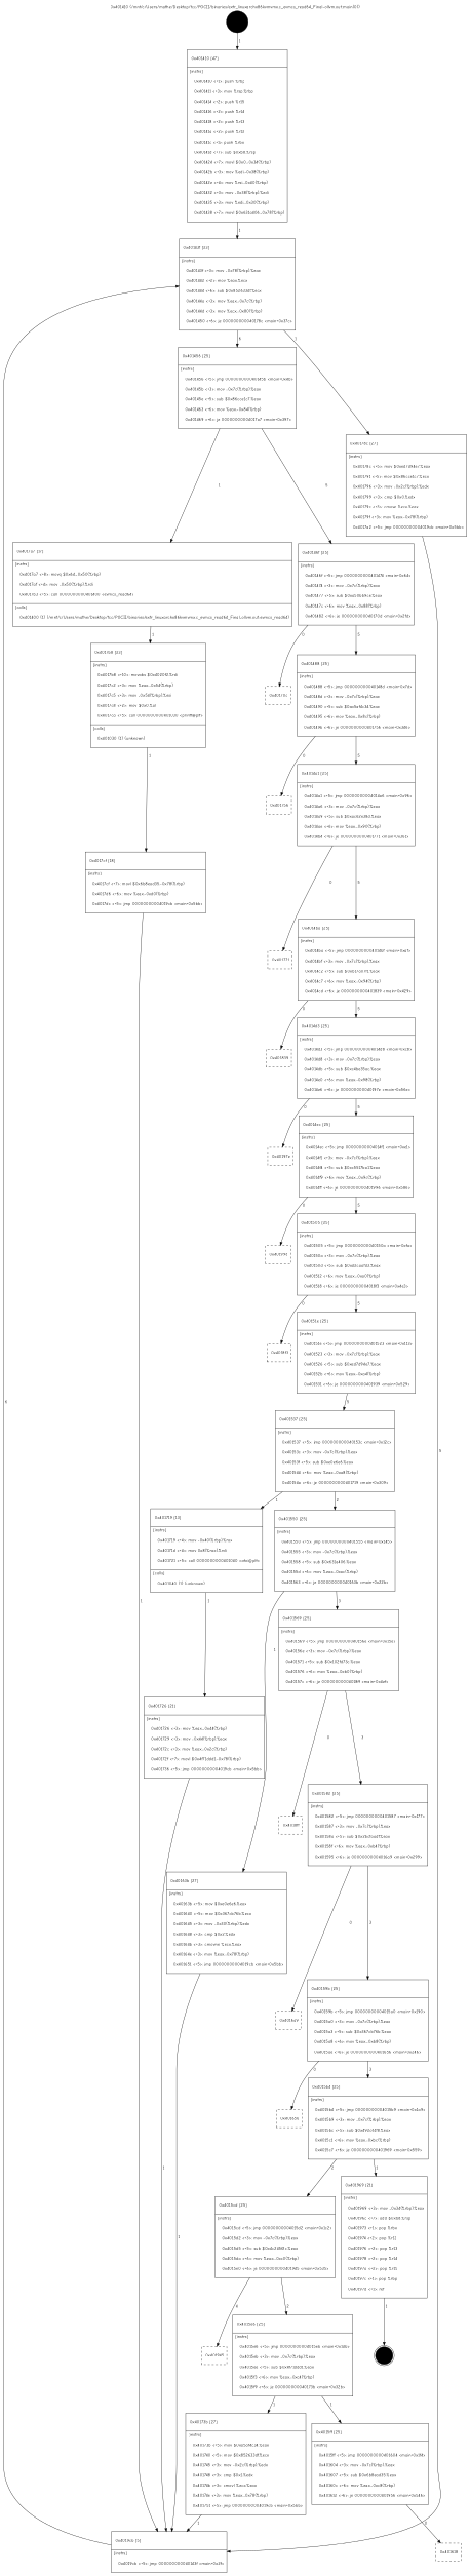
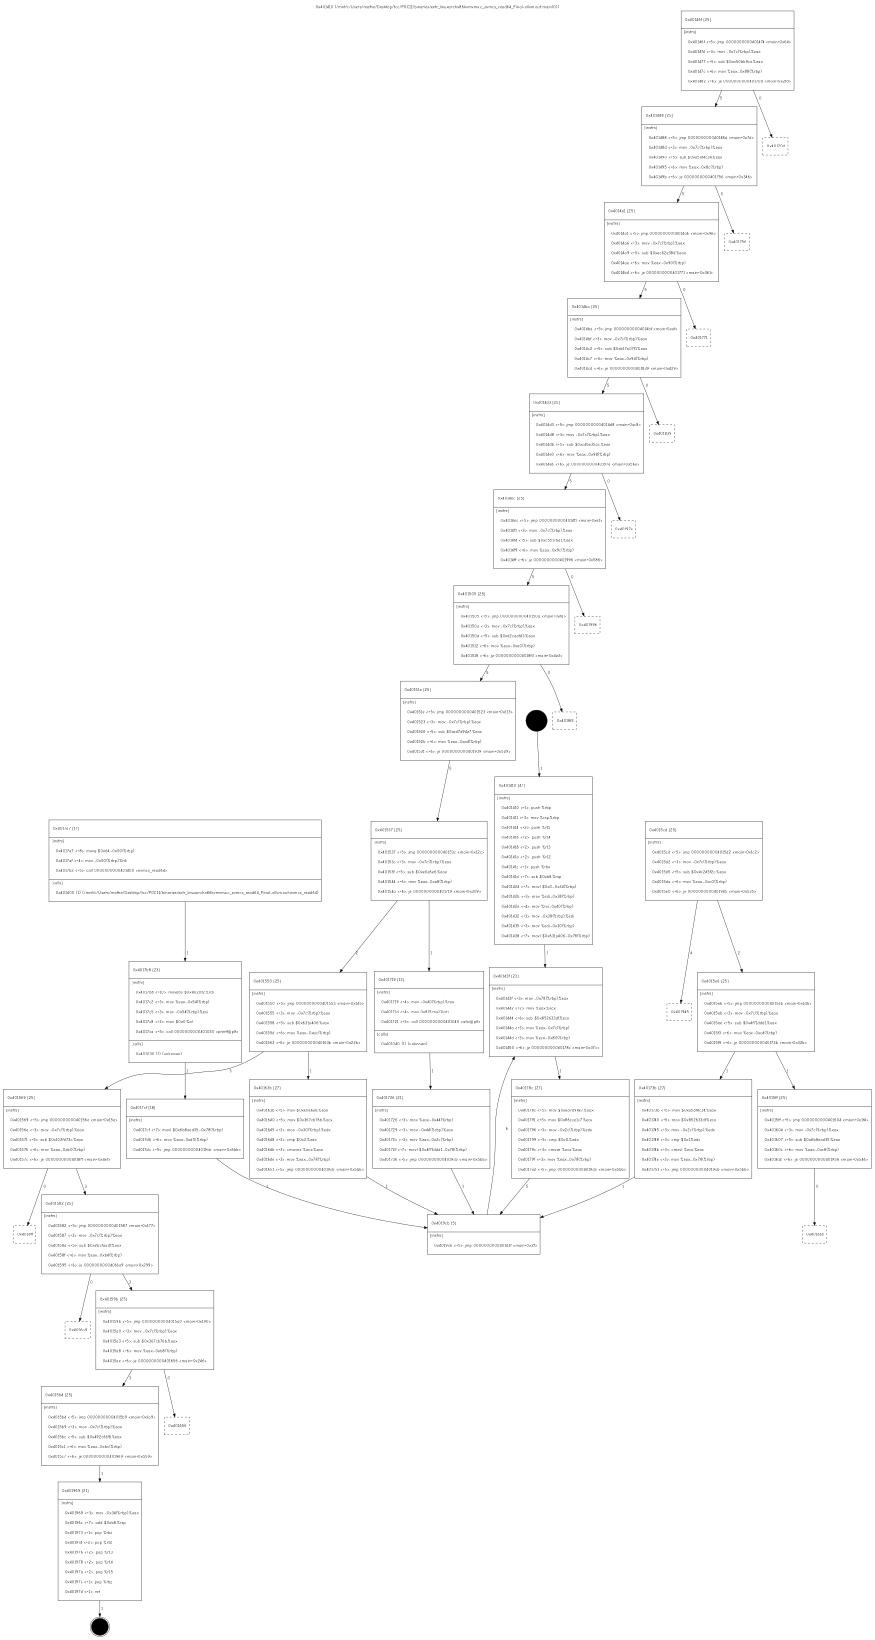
  digraph {
    fontname="Comic Neue"
    label="0x401410 (/mnt/c/Users/mathe/Desktop/tcc/POCII/binaries/extr_linuxarchx86kvmvmx.c_evmcs_read64_Final-ollvm.out::main(0))"
    labelloc=t
    node [fontname="Comic Neue" shape=record]
    edge [fontname="Comic Neue"]
    Entry [fillcolor=black height=0.3 shape=circle style=filled width=0.3]
    n2 [label="{\n     0x401410 [47]\l\n     | [instrs]\l\n     &nbsp;&nbsp;0x401410 \<+1\>: push %rbp\l\n     &nbsp;&nbsp;0x401411 \<+3\>: mov %rsp,%rbp\l\n     &nbsp;&nbsp;0x401414 \<+2\>: push %r15\l\n     &nbsp;&nbsp;0x401416 \<+2\>: push %r14\l\n     &nbsp;&nbsp;0x401418 \<+2\>: push %r13\l\n     &nbsp;&nbsp;0x40141a \<+2\>: push %r12\l\n     &nbsp;&nbsp;0x40141c \<+1\>: push %rbx\l\n     &nbsp;&nbsp;0x40141d \<+7\>: sub $0xb8,%rsp\l\n     &nbsp;&nbsp;0x401424 \<+7\>: movl $0x0,-0x34(%rbp)\l\n     &nbsp;&nbsp;0x40142b \<+3\>: mov %edi,-0x38(%rbp)\l\n     &nbsp;&nbsp;0x40142e \<+4\>: mov %rsi,-0x40(%rbp)\l\n     &nbsp;&nbsp;0x401432 \<+3\>: mov -0x38(%rbp),%edi\l\n     &nbsp;&nbsp;0x401435 \<+3\>: mov %edi,-0x30(%rbp)\l\n     &nbsp;&nbsp;0x401438 \<+7\>: movl $0x631a406,-0x78(%rbp)\l\n  }"]
    n3 [label="{\n     0x40143f [23]\l\n     | [instrs]\l\n     &nbsp;&nbsp;0x40143f \<+3\>: mov -0x78(%rbp),%eax\l\n     &nbsp;&nbsp;0x401442 \<+2\>: mov %eax,%ecx\l\n     &nbsp;&nbsp;0x401444 \<+6\>: sub $0x852633df,%ecx\l\n     &nbsp;&nbsp;0x40144a \<+3\>: mov %eax,-0x7c(%rbp)\l\n     &nbsp;&nbsp;0x40144d \<+3\>: mov %ecx,-0x80(%rbp)\l\n     &nbsp;&nbsp;0x401450 \<+6\>: je 000000000040178c \<main+0x37c\>\l\n  }"]
    n4 [label="{\n     0x40178c [27]\l\n     | [instrs]\l\n     &nbsp;&nbsp;0x40178c \<+5\>: mov $0xed7d94e7,%eax\l\n     &nbsp;&nbsp;0x401791 \<+5\>: mov $0x86cce1c7,%ecx\l\n     &nbsp;&nbsp;0x401796 \<+3\>: mov -0x2c(%rbp),%edx\l\n     &nbsp;&nbsp;0x401799 \<+3\>: cmp $0x0,%edx\l\n     &nbsp;&nbsp;0x40179c \<+3\>: cmove %ecx,%eax\l\n     &nbsp;&nbsp;0x40179f \<+3\>: mov %eax,-0x78(%rbp)\l\n     &nbsp;&nbsp;0x4017a2 \<+5\>: jmp 00000000004019cb \<main+0x5bb\>\l\n  }"]
-   n5 [label="{\n     0x401456 [25]\l\n     | [instrs]\l\n     &nbsp;&nbsp;0x401456 \<+5\>: jmp 000000000040145b \<main+0x4b\>\l\n     &nbsp;&nbsp;0x40145b \<+3\>: mov -0x7c(%rbp),%eax\l\n     &nbsp;&nbsp;0x40145e \<+5\>: sub $0x86cce1c7,%eax\l\n     &nbsp;&nbsp;0x401463 \<+6\>: mov %eax,-0x84(%rbp)\l\n     &nbsp;&nbsp;0x401469 \<+6\>: je 00000000004017a7 \<main+0x397\>\l\n  }"]
    n6 [label="{\n     0x4019cb [5]\l\n     | [instrs]\l\n     &nbsp;&nbsp;0x4019cb \<+5\>: jmp 000000000040143f \<main+0x2f\>\l\n  }"]
    n7 [label="{\n     0x4017a7 [17]\l\n     | [instrs]\l\n     &nbsp;&nbsp;0x4017a7 \<+8\>: movq $0x64,-0x50(%rbp)\l\n     &nbsp;&nbsp;0x4017af \<+4\>: mov -0x50(%rbp),%rdi\l\n     &nbsp;&nbsp;0x4017b3 \<+5\>: call 0000000000401400 \<evmcs_read64\>\l\n     | [calls]\l\n     &nbsp;&nbsp;0x401400 \{1\} (/mnt/c/Users/mathe/Desktop/tcc/POCII/binaries/extr_linuxarchx86kvmvmx.c_evmcs_read64_Final-ollvm.out::evmcs_read64)\l\n  }"]
    n8 [label="{\n     0x40146f [25]\l\n     | [instrs]\l\n     &nbsp;&nbsp;0x40146f \<+5\>: jmp 0000000000401474 \<main+0x64\>\l\n     &nbsp;&nbsp;0x401474 \<+3\>: mov -0x7c(%rbp),%eax\l\n     &nbsp;&nbsp;0x401477 \<+5\>: sub $0xa50bb9ce,%eax\l\n     &nbsp;&nbsp;0x40147c \<+6\>: mov %eax,-0x88(%rbp)\l\n     &nbsp;&nbsp;0x401482 \<+6\>: je 000000000040170d \<main+0x2fd\>\l\n  }"]
    n9 [label="{\n     0x4017b8 [23]\l\n     | [instrs]\l\n     &nbsp;&nbsp;0x4017b8 \<+10\>: movabs $0x4020f2,%rdi\l\n     &nbsp;&nbsp;0x4017c2 \<+3\>: mov %eax,-0x54(%rbp)\l\n     &nbsp;&nbsp;0x4017c5 \<+3\>: mov -0x54(%rbp),%esi\l\n     &nbsp;&nbsp;0x4017c8 \<+2\>: mov $0x0,%al\l\n     &nbsp;&nbsp;0x4017ca \<+5\>: call 0000000000401030 \<printf@plt\>\l\n     | [calls]\l\n     &nbsp;&nbsp;0x401030 \{1\} (unknown)\l\n  }"]
    n10 [label="{\n     0x40170d\l\n  }" style=dashed]
    n11 [label="{\n     0x401488 [25]\l\n     | [instrs]\l\n     &nbsp;&nbsp;0x401488 \<+5\>: jmp 000000000040148d \<main+0x7d\>\l\n     &nbsp;&nbsp;0x40148d \<+3\>: mov -0x7c(%rbp),%eax\l\n     &nbsp;&nbsp;0x401490 \<+5\>: sub $0xa5af4c34,%eax\l\n     &nbsp;&nbsp;0x401495 \<+6\>: mov %eax,-0x8c(%rbp)\l\n     &nbsp;&nbsp;0x40149b \<+6\>: je 0000000000401756 \<main+0x346\>\l\n  }"]
    Exit [fillcolor=black height=0.3 peripheries=2 shape=circle style=filled width=0.3]
    n13 [label="{\n     0x4017cf [18]\l\n     | [instrs]\l\n     &nbsp;&nbsp;0x4017cf \<+7\>: movl $0x6b8ead35,-0x78(%rbp)\l\n     &nbsp;&nbsp;0x4017d6 \<+6\>: mov %eax,-0xd0(%rbp)\l\n     &nbsp;&nbsp;0x4017dc \<+5\>: jmp 00000000004019cb \<main+0x5bb\>\l\n  }"]
    n14 [label="{\n     0x401756\l\n  }" style=dashed]
    n15 [label="{\n     0x4014a1 [25]\l\n     | [instrs]\l\n     &nbsp;&nbsp;0x4014a1 \<+5\>: jmp 00000000004014a6 \<main+0x96\>\l\n     &nbsp;&nbsp;0x4014a6 \<+3\>: mov -0x7c(%rbp),%eax\l\n     &nbsp;&nbsp;0x4014a9 \<+5\>: sub $0xac62e38d,%eax\l\n     &nbsp;&nbsp;0x4014ae \<+6\>: mov %eax,-0x90(%rbp)\l\n     &nbsp;&nbsp;0x4014b4 \<+6\>: je 0000000000401771 \<main+0x361\>\l\n  }"]
    n16 [label="{\n     0x401618\l\n  }" style=dashed]
    n17 [label="{\n     0x401771\l\n  }" style=dashed]
    n18 [label="{\n     0x4014ba [25]\l\n     | [instrs]\l\n     &nbsp;&nbsp;0x4014ba \<+5\>: jmp 00000000004014bf \<main+0xaf\>\l\n     &nbsp;&nbsp;0x4014bf \<+3\>: mov -0x7c(%rbp),%eax\l\n     &nbsp;&nbsp;0x4014c2 \<+5\>: sub $0xb17a07f1,%eax\l\n     &nbsp;&nbsp;0x4014c7 \<+6\>: mov %eax,-0x94(%rbp)\l\n     &nbsp;&nbsp;0x4014cd \<+6\>: je 0000000000401839 \<main+0x429\>\l\n  }"]
    n19 [label="{\n     0x401839\l\n  }" style=dashed]
    n20 [label="{\n     0x4014d3 [25]\l\n     | [instrs]\l\n     &nbsp;&nbsp;0x4014d3 \<+5\>: jmp 00000000004014d8 \<main+0xc8\>\l\n     &nbsp;&nbsp;0x4014d8 \<+3\>: mov -0x7c(%rbp),%eax\l\n     &nbsp;&nbsp;0x4014db \<+5\>: sub $0xc4be35ac,%eax\l\n     &nbsp;&nbsp;0x4014e0 \<+6\>: mov %eax,-0x98(%rbp)\l\n     &nbsp;&nbsp;0x4014e6 \<+6\>: je 000000000040197e \<main+0x56e\>\l\n  }"]
    n21 [label="{\n     0x40197e\l\n  }" style=dashed]
    n22 [label="{\n     0x4014ec [25]\l\n     | [instrs]\l\n     &nbsp;&nbsp;0x4014ec \<+5\>: jmp 00000000004014f1 \<main+0xe1\>\l\n     &nbsp;&nbsp;0x4014f1 \<+3\>: mov -0x7c(%rbp),%eax\l\n     &nbsp;&nbsp;0x4014f4 \<+5\>: sub $0xc5517ba1,%eax\l\n     &nbsp;&nbsp;0x4014f9 \<+6\>: mov %eax,-0x9c(%rbp)\l\n     &nbsp;&nbsp;0x4014ff \<+6\>: je 0000000000401996 \<main+0x586\>\l\n  }"]
    n23 [label="{\n     0x401996\l\n  }" style=dashed]
    n24 [label="{\n     0x401505 [25]\l\n     | [instrs]\l\n     &nbsp;&nbsp;0x401505 \<+5\>: jmp 000000000040150a \<main+0xfa\>\l\n     &nbsp;&nbsp;0x40150a \<+3\>: mov -0x7c(%rbp),%eax\l\n     &nbsp;&nbsp;0x40150d \<+5\>: sub $0xd2caafd3,%eax\l\n     &nbsp;&nbsp;0x401512 \<+6\>: mov %eax,-0xa0(%rbp)\l\n     &nbsp;&nbsp;0x401518 \<+6\>: je 00000000004018f3 \<main+0x4e3\>\l\n  }"]
    n25 [label="{\n     0x4015ff [25]\l\n     | [instrs]\l\n     &nbsp;&nbsp;0x4015ff \<+5\>: jmp 0000000000401604 \<main+0x1f4\>\l\n     &nbsp;&nbsp;0x401604 \<+3\>: mov -0x7c(%rbp),%eax\l\n     &nbsp;&nbsp;0x401607 \<+5\>: sub $0x6b8ead35,%eax\l\n     &nbsp;&nbsp;0x40160c \<+6\>: mov %eax,-0xc8(%rbp)\l\n     &nbsp;&nbsp;0x401612 \<+6\>: je 0000000000401956 \<main+0x546\>\l\n  }"]
    n26 [label="{\n     0x4018f3\l\n  }" style=dashed]
    n27 [label="{\n     0x40151e [25]\l\n     | [instrs]\l\n     &nbsp;&nbsp;0x40151e \<+5\>: jmp 0000000000401523 \<main+0x113\>\l\n     &nbsp;&nbsp;0x401523 \<+3\>: mov -0x7c(%rbp),%eax\l\n     &nbsp;&nbsp;0x401526 \<+5\>: sub $0xed7d94e7,%eax\l\n     &nbsp;&nbsp;0x40152b \<+6\>: mov %eax,-0xa4(%rbp)\l\n     &nbsp;&nbsp;0x401531 \<+6\>: je 0000000000401939 \<main+0x529\>\l\n  }"]
    n28 [label="{\n     0x40173b [27]\l\n     | [instrs]\l\n     &nbsp;&nbsp;0x40173b \<+5\>: mov $0xa5af4c34,%eax\l\n     &nbsp;&nbsp;0x401740 \<+5\>: mov $0x852633df,%ecx\l\n     &nbsp;&nbsp;0x401745 \<+3\>: mov -0x2c(%rbp),%edx\l\n     &nbsp;&nbsp;0x401748 \<+3\>: cmp $0x1,%edx\l\n     &nbsp;&nbsp;0x40174b \<+3\>: cmovl %ecx,%eax\l\n     &nbsp;&nbsp;0x40174e \<+3\>: mov %eax,-0x78(%rbp)\l\n     &nbsp;&nbsp;0x401751 \<+5\>: jmp 00000000004019cb \<main+0x5bb\>\l\n  }"]
    n29 [label="{\n     0x401537 [25]\l\n     | [instrs]\l\n     &nbsp;&nbsp;0x401537 \<+5\>: jmp 000000000040153c \<main+0x12c\>\l\n     &nbsp;&nbsp;0x40153c \<+3\>: mov -0x7c(%rbp),%eax\l\n     &nbsp;&nbsp;0x40153f \<+5\>: sub $0xe0e6e6,%eax\l\n     &nbsp;&nbsp;0x401544 \<+6\>: mov %eax,-0xa8(%rbp)\l\n     &nbsp;&nbsp;0x40154a \<+6\>: je 0000000000401719 \<main+0x309\>\l\n  }"]
    n30 [label="{\n     0x4015e6 [25]\l\n     | [instrs]\l\n     &nbsp;&nbsp;0x4015e6 \<+5\>: jmp 00000000004015eb \<main+0x1db\>\l\n     &nbsp;&nbsp;0x4015eb \<+3\>: mov -0x7c(%rbp),%eax\l\n     &nbsp;&nbsp;0x4015ee \<+5\>: sub $0x4f71ddd1,%eax\l\n     &nbsp;&nbsp;0x4015f3 \<+6\>: mov %eax,-0xc4(%rbp)\l\n     &nbsp;&nbsp;0x4015f9 \<+6\>: je 000000000040173b \<main+0x32b\>\l\n  }"]
    n31 [label="{\n     0x401719 [13]\l\n     | [instrs]\l\n     &nbsp;&nbsp;0x401719 \<+4\>: mov -0x40(%rbp),%rax\l\n     &nbsp;&nbsp;0x40171d \<+4\>: mov 0x8(%rax),%rdi\l\n     &nbsp;&nbsp;0x401721 \<+5\>: call 0000000000401040 \<atoi@plt\>\l\n     | [calls]\l\n     &nbsp;&nbsp;0x401040 \{1\} (unknown)\l\n  }"]
    n32 [label="{\n     0x401550 [25]\l\n     | [instrs]\l\n     &nbsp;&nbsp;0x401550 \<+5\>: jmp 0000000000401555 \<main+0x145\>\l\n     &nbsp;&nbsp;0x401555 \<+3\>: mov -0x7c(%rbp),%eax\l\n     &nbsp;&nbsp;0x401558 \<+5\>: sub $0x631a406,%eax\l\n     &nbsp;&nbsp;0x40155d \<+6\>: mov %eax,-0xac(%rbp)\l\n     &nbsp;&nbsp;0x401563 \<+6\>: je 000000000040163b \<main+0x22b\>\l\n  }"]
    n33 [label="{\n     0x401945\l\n  }" style=dashed]
    n34 [label="{\n     0x401726 [21]\l\n     | [instrs]\l\n     &nbsp;&nbsp;0x401726 \<+3\>: mov %eax,-0x44(%rbp)\l\n     &nbsp;&nbsp;0x401729 \<+3\>: mov -0x44(%rbp),%eax\l\n     &nbsp;&nbsp;0x40172c \<+3\>: mov %eax,-0x2c(%rbp)\l\n     &nbsp;&nbsp;0x40172f \<+7\>: movl $0x4f71ddd1,-0x78(%rbp)\l\n     &nbsp;&nbsp;0x401736 \<+5\>: jmp 00000000004019cb \<main+0x5bb\>\l\n  }"]
    n35 [label="{\n     0x40163b [27]\l\n     | [instrs]\l\n     &nbsp;&nbsp;0x40163b \<+5\>: mov $0xe0e6e6,%eax\l\n     &nbsp;&nbsp;0x401640 \<+5\>: mov $0x367cb76b,%ecx\l\n     &nbsp;&nbsp;0x401645 \<+3\>: mov -0x30(%rbp),%edx\l\n     &nbsp;&nbsp;0x401648 \<+3\>: cmp $0x2,%edx\l\n     &nbsp;&nbsp;0x40164b \<+3\>: cmovne %ecx,%eax\l\n     &nbsp;&nbsp;0x40164e \<+3\>: mov %eax,-0x78(%rbp)\l\n     &nbsp;&nbsp;0x401651 \<+5\>: jmp 00000000004019cb \<main+0x5bb\>\l\n  }"]
    n36 [label="{\n     0x401569 [25]\l\n     | [instrs]\l\n     &nbsp;&nbsp;0x401569 \<+5\>: jmp 000000000040156e \<main+0x15e\>\l\n     &nbsp;&nbsp;0x40156e \<+3\>: mov -0x7c(%rbp),%eax\l\n     &nbsp;&nbsp;0x401571 \<+5\>: sub $0x102fd73c,%eax\l\n     &nbsp;&nbsp;0x401576 \<+6\>: mov %eax,-0xb0(%rbp)\l\n     &nbsp;&nbsp;0x40157c \<+6\>: je 00000000004018ff \<main+0x4ef\>\l\n  }"]
    n37 [label="{\n     0x4015cd [25]\l\n     | [instrs]\l\n     &nbsp;&nbsp;0x4015cd \<+5\>: jmp 00000000004015d2 \<main+0x1c2\>\l\n     &nbsp;&nbsp;0x4015d2 \<+3\>: mov -0x7c(%rbp),%eax\l\n     &nbsp;&nbsp;0x4015d5 \<+5\>: sub $0x4c245f2c,%eax\l\n     &nbsp;&nbsp;0x4015da \<+6\>: mov %eax,-0xc0(%rbp)\l\n     &nbsp;&nbsp;0x4015e0 \<+6\>: je 0000000000401945 \<main+0x535\>\l\n  }"]
    n38 [label="{\n     0x4018ff\l\n  }" style=dashed]
    n39 [label="{\n     0x401582 [25]\l\n     | [instrs]\l\n     &nbsp;&nbsp;0x401582 \<+5\>: jmp 0000000000401587 \<main+0x177\>\l\n     &nbsp;&nbsp;0x401587 \<+3\>: mov -0x7c(%rbp),%eax\l\n     &nbsp;&nbsp;0x40158a \<+5\>: sub $0x2bcfaadf,%eax\l\n     &nbsp;&nbsp;0x40158f \<+6\>: mov %eax,-0xb4(%rbp)\l\n     &nbsp;&nbsp;0x401595 \<+6\>: je 00000000004016a9 \<main+0x299\>\l\n  }"]
    n40 [label="{\n     0x401969 [21]\l\n     | [instrs]\l\n     &nbsp;&nbsp;0x401969 \<+3\>: mov -0x34(%rbp),%eax\l\n     &nbsp;&nbsp;0x40196c \<+7\>: add $0xb8,%rsp\l\n     &nbsp;&nbsp;0x401973 \<+1\>: pop %rbx\l\n     &nbsp;&nbsp;0x401974 \<+2\>: pop %r12\l\n     &nbsp;&nbsp;0x401976 \<+2\>: pop %r13\l\n     &nbsp;&nbsp;0x401978 \<+2\>: pop %r14\l\n     &nbsp;&nbsp;0x40197a \<+2\>: pop %r15\l\n     &nbsp;&nbsp;0x40197c \<+1\>: pop %rbp\l\n     &nbsp;&nbsp;0x40197d \<+1\>: ret\l\n  }"]
    n41 [label="{\n     0x4016a9\l\n  }" style=dashed]
    n42 [label="{\n     0x40159b [25]\l\n     | [instrs]\l\n     &nbsp;&nbsp;0x40159b \<+5\>: jmp 00000000004015a0 \<main+0x190\>\l\n     &nbsp;&nbsp;0x4015a0 \<+3\>: mov -0x7c(%rbp),%eax\l\n     &nbsp;&nbsp;0x4015a3 \<+5\>: sub $0x367cb76b,%eax\l\n     &nbsp;&nbsp;0x4015a8 \<+6\>: mov %eax,-0xb8(%rbp)\l\n     &nbsp;&nbsp;0x4015ae \<+6\>: je 0000000000401656 \<main+0x246\>\l\n  }"]
    n43 [label="{\n     0x4015b4 [25]\l\n     | [instrs]\l\n     &nbsp;&nbsp;0x4015b4 \<+5\>: jmp 00000000004015b9 \<main+0x1a9\>\l\n     &nbsp;&nbsp;0x4015b9 \<+3\>: mov -0x7c(%rbp),%eax\l\n     &nbsp;&nbsp;0x4015bc \<+5\>: sub $0x492c61f8,%eax\l\n     &nbsp;&nbsp;0x4015c1 \<+6\>: mov %eax,-0xbc(%rbp)\l\n     &nbsp;&nbsp;0x4015c7 \<+6\>: je 0000000000401969 \<main+0x559\>\l\n  }"]
    n44 [label="{\n     0x401656\l\n  }" style=dashed]
    Entry -> n2 [label=" 1"]
    n2 -> n3 [label=" 1"]
    n3 -> n4 [label=" 1"]
-   n3 -> n5 [label=" 6"]
    n4 -> n6 [label=" 5"]
-   n5 -> n7 [label=" 1"]
-   n5 -> n8 [label=" 5"]
    n6 -> n3 [label=" 6"]
    n7 -> n9 [label=" 1"]
    n8 -> n10 [label=" 0"]
    n8 -> n11 [label=" 5"]
    n9 -> n13 [label=" 1"]
    n11 -> n14 [label=" 0"]
    n11 -> n15 [label=" 5"]
    n13 -> n6 [label=" 1"]
    n15 -> n17 [label=" 0"]
    n15 -> n18 [label=" 5"]
    n18 -> n19 [label=" 0"]
    n18 -> n20 [label=" 5"]
    n20 -> n21 [label=" 0"]
    n20 -> n22 [label=" 5"]
    n22 -> n23 [label=" 0"]
    n22 -> n24 [label=" 5"]
    n24 -> n26 [label=" 0"]
    n24 -> n27 [label=" 5"]
    n25 -> n16 [label=" 0"]
    n27 -> n29 [label=" 5"]
    n28 -> n6 [label=" 1"]
    n29 -> n31 [label=" 1"]
    n29 -> n32 [label=" 2"]
    n30 -> n25 [label=" 1"]
    n30 -> n28 [label=" 1"]
    n31 -> n34 [label=" 1"]
    n32 -> n35 [label=" 1"]
    n32 -> n36 [label=" 3"]
    n34 -> n6 [label=" 1"]
    n35 -> n6 [label=" 1"]
    n36 -> n38 [label=" 0"]
    n36 -> n39 [label=" 3"]
    n37 -> n30 [label=" 2"]
    n37 -> n33 [label=" 4"]
    n39 -> n41 [label=" 0"]
    n39 -> n42 [label=" 3"]
    n40 -> Exit [label=" 1"]
    n42 -> n43 [label=" 3"]
    n42 -> n44 [label=" 0"]
-   n43 -> n37 [label=" 2"]
    n43 -> n40 [label=" 1"]
  }
